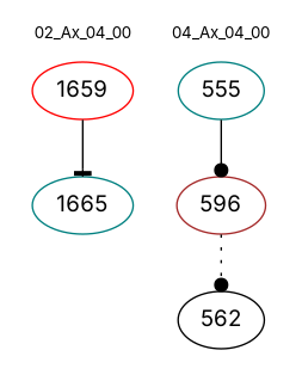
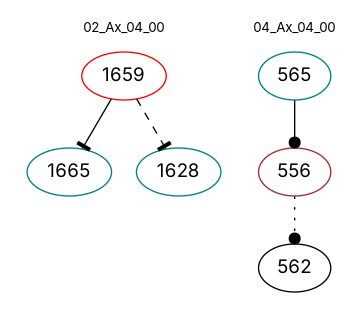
  digraph {
    fontname=Inter
    node [color=teal fontname=Inter]
    edge [arrowhead=tee color=black fontname=Inter style=solid]
    n1 [color=red label=1659]
    n2 [label=1665]
-   n4 [label=555]
-   n5 [color=brown label=596]
+   n3 [label=1628]
+   n4 [label=565]
+   n5 [color=brown label=556]
    n6 [color=black label=562]
    subgraph cluster_1 {
      color=white
      fontsize=10
      label="02_Ax_04_00"
      n1
      n2
+     n3
    }
    subgraph cluster_2 {
      color=white
      fontsize=10
      label="04_Ax_04_00"
      n4
      n5
      n6
    }
    n1 -> n2
+   n1 -> n3 [style=dashed]
    n4 -> n5 [arrowhead=dot]
    n5 -> n6 [arrowhead=dot style=dotted]
  }
